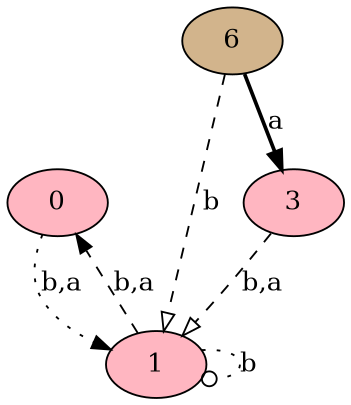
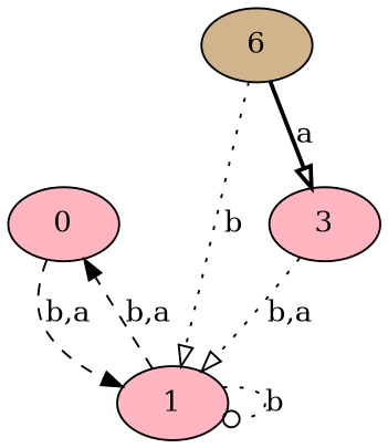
  digraph {
    d2tdocpreamble="\usetikzlibrary{automata}"
    d2tfigpreamble="\tikzstyle{every state}= [ draw=blue!50,very thick,fill=blue!20]  \tikzstyle{auto}= [fill=white]"
    ranksep=0.5
    node [fillcolor=lightpink style="state,filled"]
    edge [arrowhead=onormal lblstyle=auto style=dotted topath="bend right"]
    n1 [label=0]
    n2 [label=1]
    n3 [fillcolor=tan label=6 style="state, initial, accepting,filled"]
    n4 [label=3]
-   n1 -> n2 [arrowhead=normal label="b,a"]
+   n1 -> n2 [arrowhead=normal label="b,a" style=dashed]
    n2 -> n1 [arrowhead=normal label="b,a" style=dashed]
    n2 -> n2 [arrowhead=odot label=b topath="loop above"]
-   n3 -> n2 [label=b style=dashed]
-   n3 -> n4 [arrowhead=normal label=a style=bold]
-   n4 -> n2 [label="b,a" style=dashed]
+   n3 -> n2 [label=b]
+   n3 -> n4 [label=a style=bold]
+   n4 -> n2 [label="b,a"]
  }
